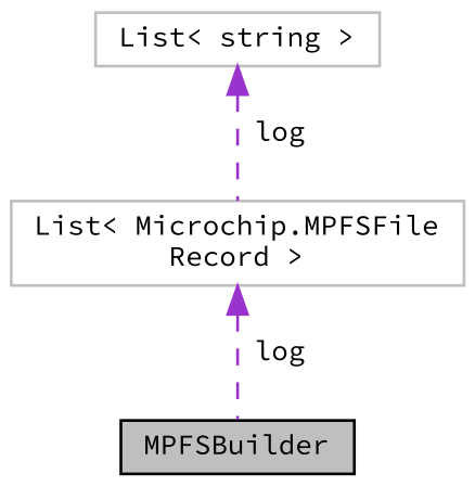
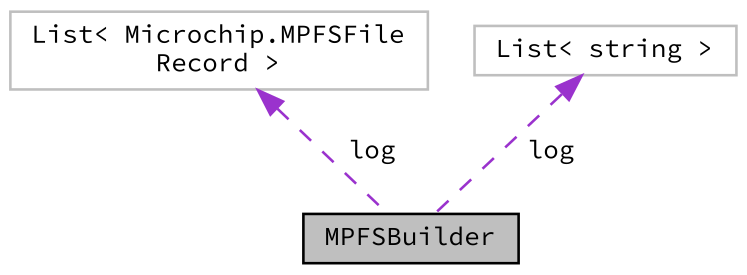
  digraph {
    fontname="Source Code Pro"
    node [color=grey75 fillcolor=white fontname="Source Code Pro" fontsize=10 shape=record style=filled]
    edge [color=darkorchid3 dir=back fontname="Source Code Pro" fontsize=10 labelfontname=Helvetica labelfontsize=10 style=dashed]
    n1 [color=black fillcolor=grey75 fontcolor=black height=0.2 label=MPFSBuilder width=0.4]
    n2 [height=0.2 label="List\< Microchip.MPFSFile\lRecord \>" width=0.4]
    n3 [height=0.2 label="List\< string \>" width=0.4]
    n2 -> n1 [label=" log"]
-   n3 -> n2 [label=" log"]
+   n3 -> n1 [label=" log"]
  }
